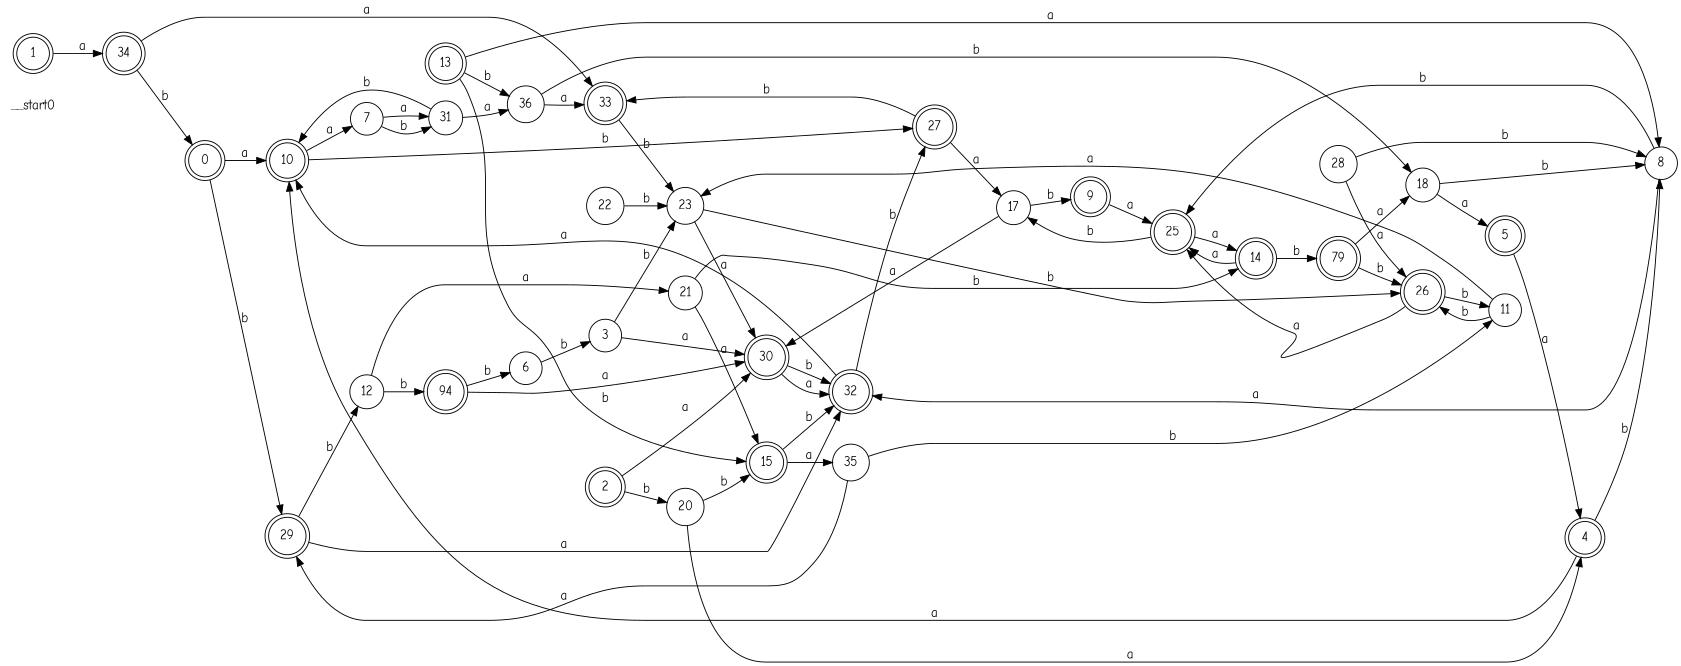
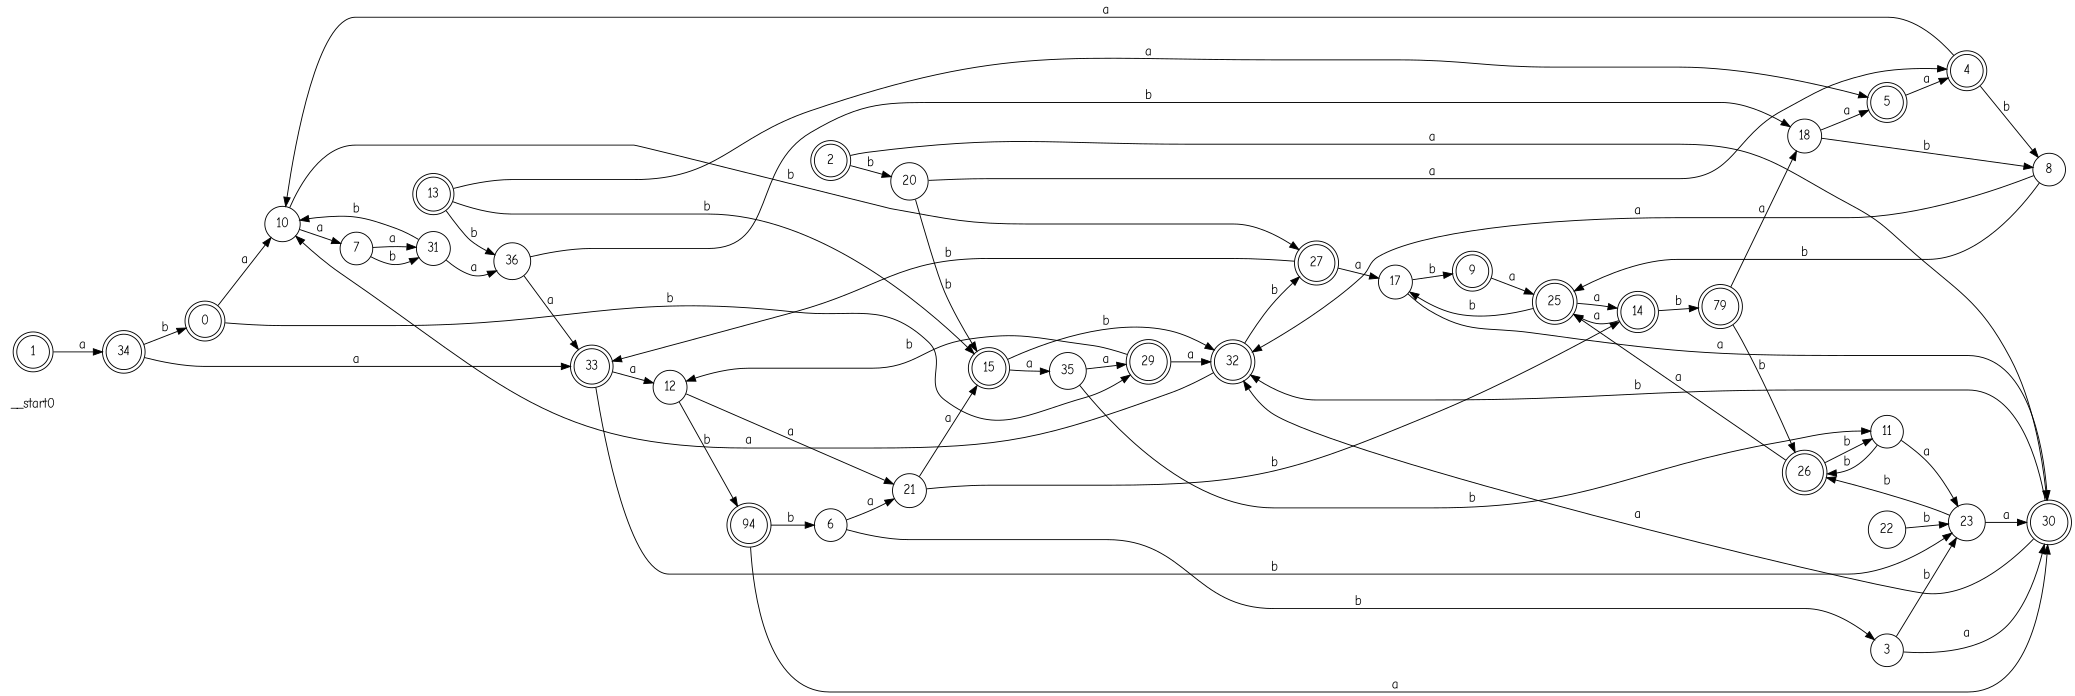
  digraph {
    fontname="Comic Neue"
    rankdir=LR
    node [fontname="Comic Neue" shape=doublecircle color=black fillcolor=white style="rounded,filled"]
    edge [fontname="Comic Neue"]
    __start0 [shape=none color="" fillcolor="" style=""]
    n2 [label=0]
-   n3 [label=10 style=filled]
+   n3 [label=10 shape=circle style=filled]
    n4 [label=29]
    n5 [label=7 shape=circle style=filled]
    n6 [label=27]
    n7 [label=32]
    n8 [label=12 shape=circle style=filled]
    n9 [label=1]
    n10 [label=34 style=filled]
    n11 [label=17 shape=circle style=filled]
    n12 [label=30]
    n13 [label=9]
    n14 [label=33]
    n15 [label=2]
    n16 [label=20 shape=circle style=filled]
    n17 [label=4]
    n18 [label=15]
    n19 [label=3 shape=circle style=filled]
    n20 [label=23 shape=circle style=filled]
    n21 [label=26]
    n22 [label=8 shape=circle style=filled]
    n23 [label=25]
    n24 [label=5]
    n25 [label=36 shape=circle style=filled]
    n26 [label=18 shape=circle style=filled]
    n27 [label=6 shape=circle style=filled]
    n28 [label=21 shape=circle style=filled]
    n29 [label=14]
    n30 [label=31 shape=circle style=filled]
    n31 [label=11 shape=circle style=filled]
    n32 [label=94]
    n33 [label=13]
    n34 [label=35 shape=circle style=filled]
    n35 [label=79]
    n36 [label=22 shape=circle style=filled]
-   n37 [label=28 shape=circle style=filled]
    n2 -> n3 [label=a]
    n2 -> n4 [label=b]
    n3 -> n5 [label=a]
    n3 -> n6 [label=b]
    n4 -> n7 [label=a]
    n4 -> n8 [label=b]
    n5 -> n30 [label=a]
    n5 -> n30 [label=b]
    n6 -> n11 [label=a]
    n6 -> n14 [label=b]
    n7 -> n3 [label=a]
    n7 -> n6 [label=b]
    n8 -> n28 [label=a]
    n8 -> n32 [label=b]
    n9 -> n10 [label=a]
    n10 -> n2 [label=b]
    n10 -> n14 [label=a]
    n11 -> n12 [label=a]
    n11 -> n13 [label=b]
    n12 -> n7 [label=a]
    n12 -> n7 [label=b]
    n13 -> n23 [label=a]
+   n14 -> n8 [label=a]
    n14 -> n20 [label=b]
    n15 -> n12 [label=a]
    n15 -> n16 [label=b]
    n16 -> n17 [label=a]
    n16 -> n18 [label=b]
    n17 -> n3 [label=a]
    n17 -> n22 [label=b]
    n18 -> n7 [label=b]
    n18 -> n34 [label=a]
    n19 -> n12 [label=a]
    n19 -> n20 [label=b]
    n20 -> n12 [label=a]
    n20 -> n21 [label=b]
    n21 -> n23 [label=a]
    n21 -> n31 [label=b]
    n22 -> n7 [label=a]
    n22 -> n23 [label=b]
    n23 -> n11 [label=b]
    n23 -> n29 [label=a]
    n24 -> n17 [label=a]
    n25 -> n14 [label=a]
    n25 -> n26 [label=b]
    n26 -> n22 [label=b]
    n26 -> n24 [label=a]
    n27 -> n19 [label=b]
+   n27 -> n28 [label=a]
    n28 -> n18 [label=a]
    n28 -> n29 [label=b]
    n29 -> n23 [label=a]
    n29 -> n35 [label=b]
    n30 -> n3 [label=b]
    n30 -> n25 [label=a]
    n31 -> n20 [label=a]
    n31 -> n21 [label=b]
    n32 -> n12 [label=a]
    n32 -> n27 [label=b]
    n33 -> n18 [label=b]
-   n33 -> n22 [label=a]
+   n33 -> n24 [label=a]
    n33 -> n25 [label=b]
    n34 -> n4 [label=a]
    n34 -> n31 [label=b]
    n35 -> n21 [label=b]
    n35 -> n26 [label=a]
    n36 -> n20 [label=b]
-   n37 -> n21 [label=a]
-   n37 -> n22 [label=b]
  }
